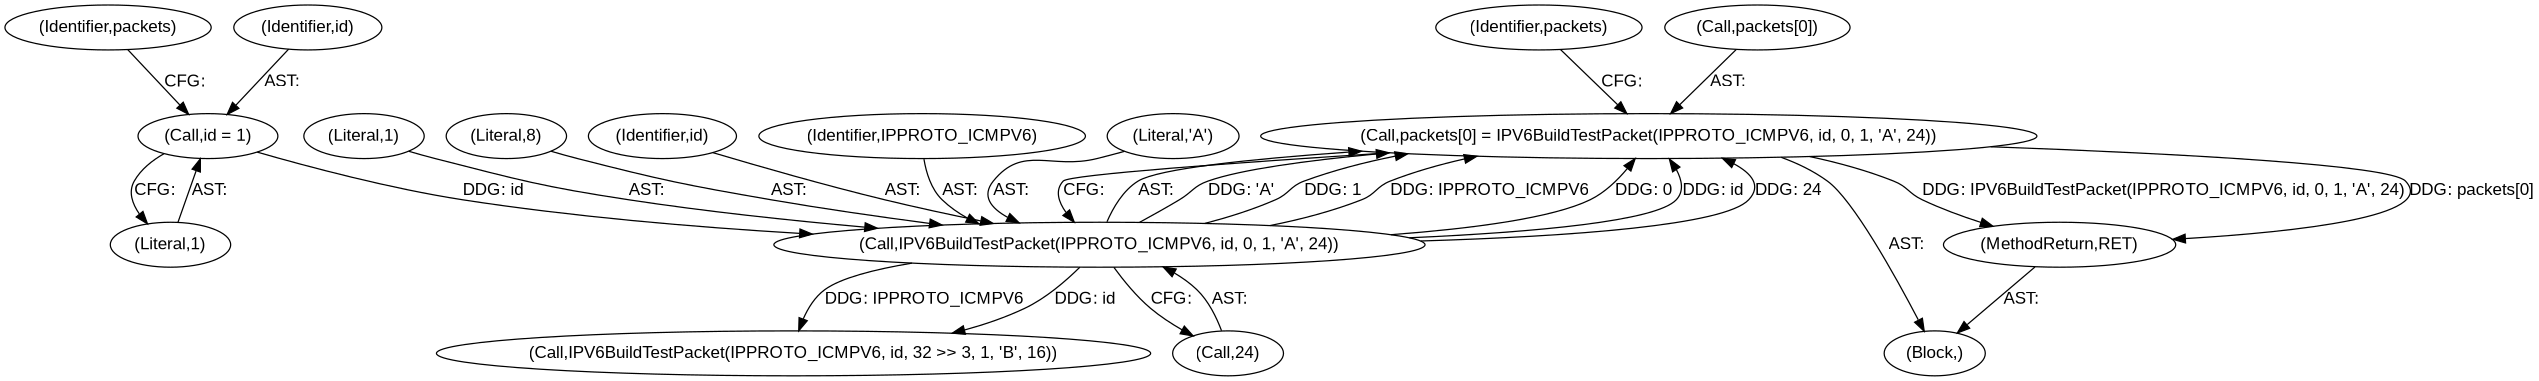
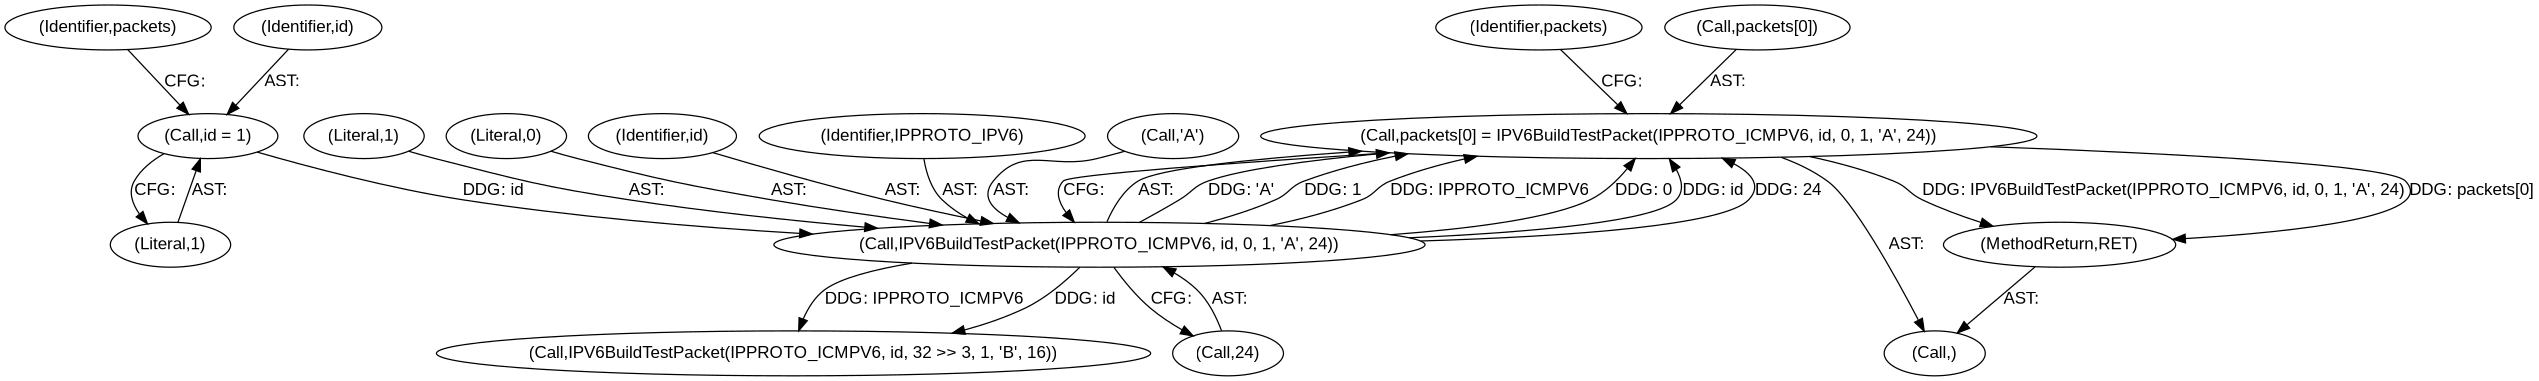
  digraph {
    fontname="Liberation Sans"
    node [fontname="Liberation Sans"]
    edge [fontname="Liberation Sans"]
    n1 [label="(Call,packets[0] = IPV6BuildTestPacket(IPPROTO_ICMPV6, id, 0, 1, 'A', 24))"]
    n2 [label="(Call,IPV6BuildTestPacket(IPPROTO_ICMPV6, id, 0, 1, 'A', 24))"]
-   n3 [label="(Block,)"]
+   n3 [label="(Call,)"]
    n4 [label="(MethodReturn,RET)"]
    n5 [label="(Call,IPV6BuildTestPacket(IPPROTO_ICMPV6, id, 32 >> 3, 1, 'B', 16))"]
    n6 [label="(Call,24)"]
    n7 [label="(Call,id = 1)"]
    n8 [label="(Literal,1)"]
    n9 [label="(Literal,1)"]
    n10 [label="(Identifier,packets)"]
-   n11 [label="(Literal,8)"]
+   n11 [label="(Literal,0)"]
    n12 [label="(Identifier,id)"]
    n13 [label="(Identifier,id)"]
    n14 [label="(Identifier,packets)"]
-   n15 [label="(Identifier,IPPROTO_ICMPV6)"]
-   n16 [label="(Literal,'A')"]
+   n15 [label="(Identifier,IPPROTO_IPV6)"]
+   n16 [label="(Call,'A')"]
    n17 [label="(Call,packets[0])"]
    n1 -> n2 [label="CFG: "]
    n1 -> n3 [label="AST: "]
    n1 -> n4 [label="DDG: IPV6BuildTestPacket(IPPROTO_ICMPV6, id, 0, 1, 'A', 24)"]
    n1 -> n4 [label="DDG: packets[0]"]
    n2 -> n1 [label="AST: "]
    n2 -> n1 [label="DDG: 'A'"]
    n2 -> n1 [label="DDG: 1"]
    n2 -> n1 [label="DDG: IPPROTO_ICMPV6"]
    n2 -> n1 [label="DDG: 0"]
    n2 -> n1 [label="DDG: id"]
    n2 -> n1 [label="DDG: 24"]
    n2 -> n5 [label="DDG: IPPROTO_ICMPV6"]
    n2 -> n5 [label="DDG: id"]
    n2 -> n6 [label="CFG: "]
    n4 -> n3 [label="AST: "]
    n6 -> n2 [label="AST: "]
    n7 -> n2 [label="DDG: id"]
    n7 -> n8 [label="CFG: "]
    n8 -> n7 [label="AST: "]
    n9 -> n2 [label="AST: "]
    n10 -> n7 [label="CFG: "]
    n11 -> n2 [label="AST: "]
    n12 -> n2 [label="AST: "]
    n13 -> n7 [label="AST: "]
    n14 -> n1 [label="CFG: "]
    n15 -> n2 [label="AST: "]
    n16 -> n2 [label="AST: "]
    n17 -> n1 [label="AST: "]
  }
